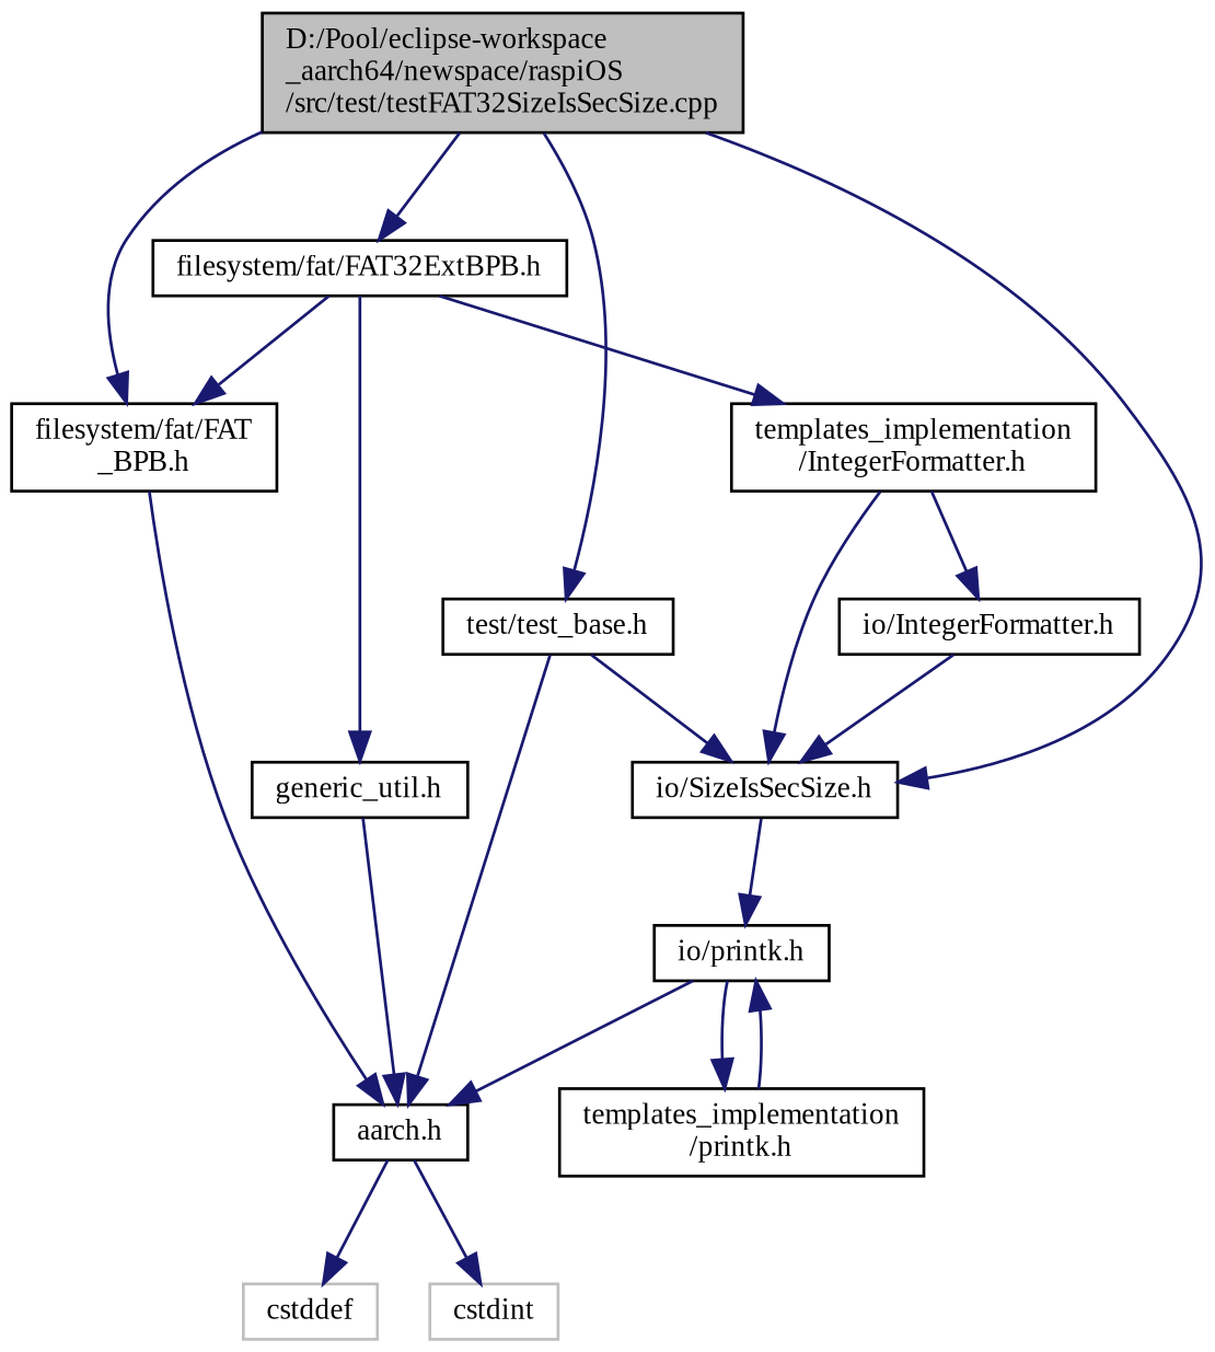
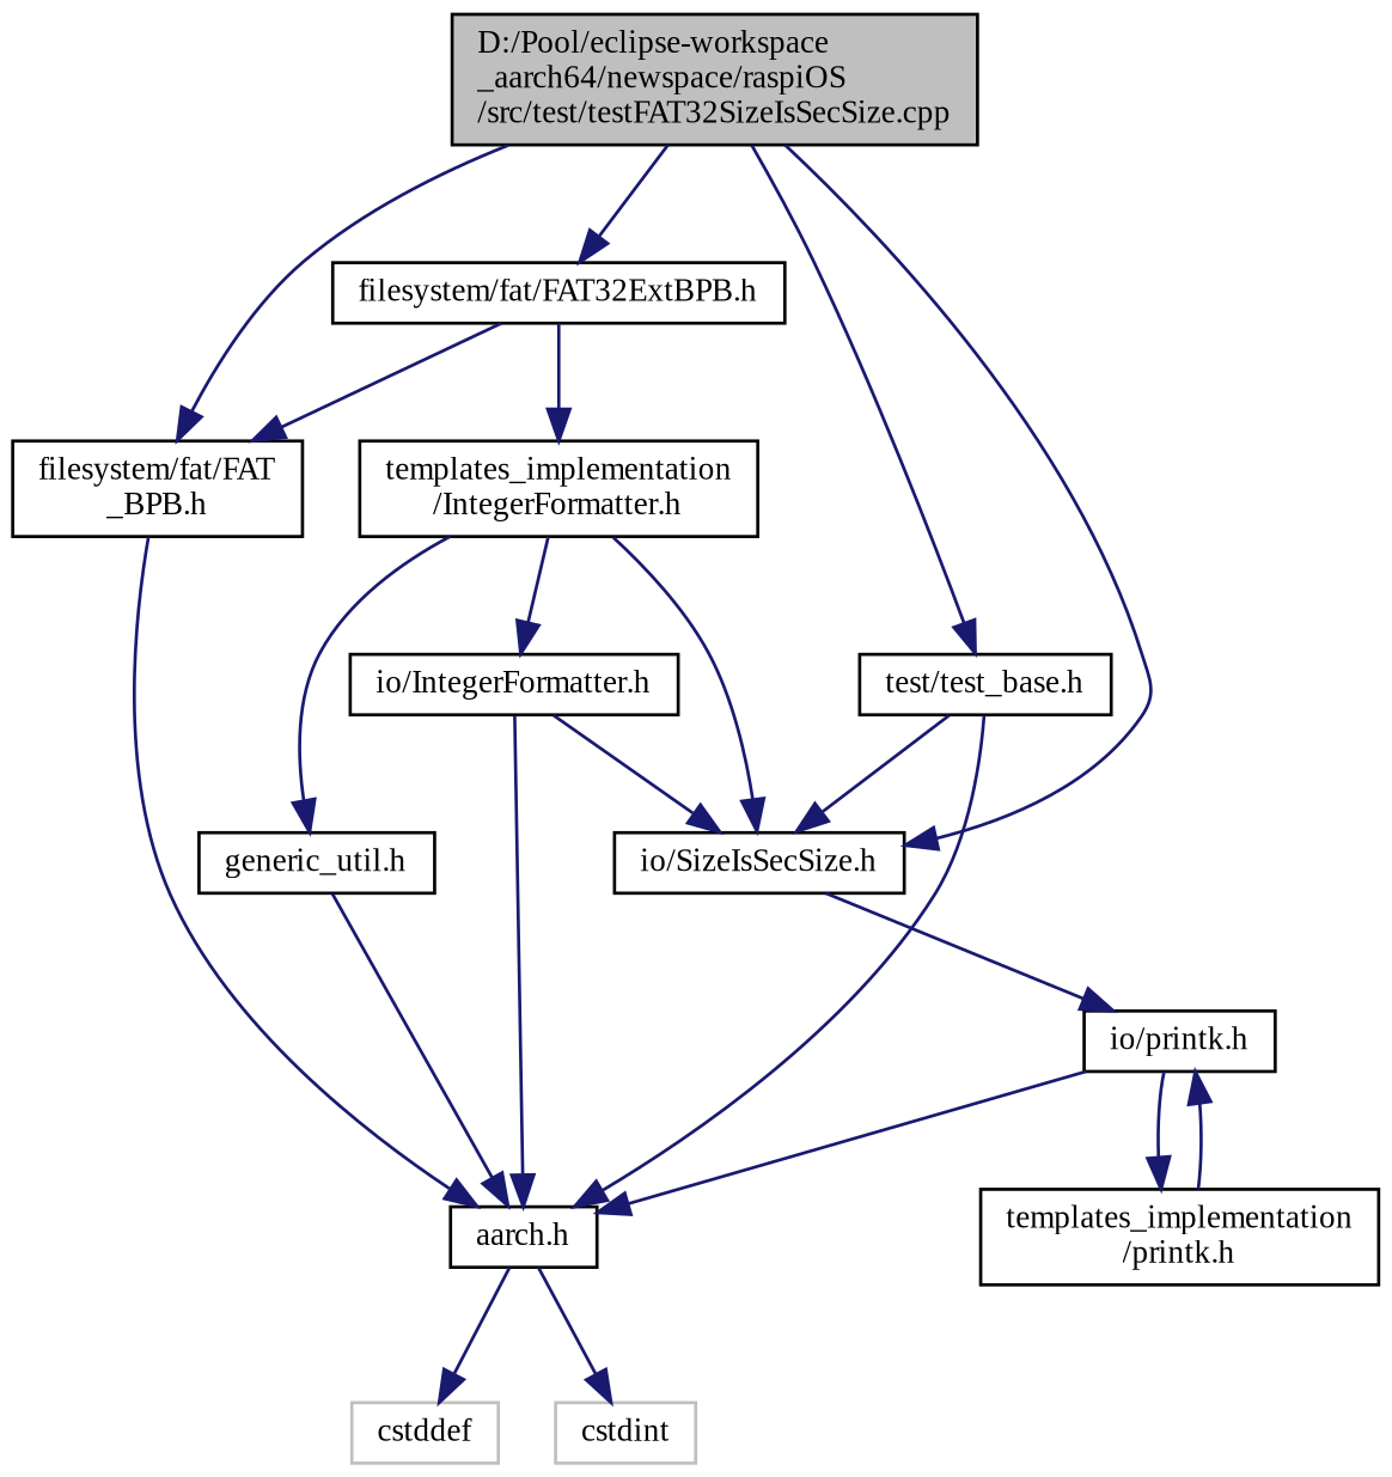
  digraph {
    fontname="Liberation Serif"
    node [color=black fillcolor=white fontname="Liberation Serif" fontsize=10 shape=record style=filled]
    edge [color=midnightblue fontname="Liberation Serif" fontsize=10 labelfontname=Helvetica labelfontsize=10 style=solid]
    n1 [fillcolor=grey75 fontcolor=black height=0.2 label="D:/Pool/eclipse-workspace\l_aarch64/newspace/raspiOS\l/src/test/testFAT32SizeIsSecSize.cpp" width=0.4]
    n2 [height=0.2 label="io/SizeIsSecSize.h" width=0.4]
    n3 [height=0.2 label="test/test_base.h" width=0.4]
    n4 [height=0.2 label="filesystem/fat/FAT\l_BPB.h" width=0.4]
    n5 [height=0.2 label="filesystem/fat/FAT32ExtBPB.h" width=0.4]
    n6 [height=0.2 label="io/printk.h" width=0.4]
    n7 [height=0.2 label="aarch.h" width=0.4]
    n8 [height=0.2 label="templates_implementation\l/IntegerFormatter.h" width=0.4]
    n9 [height=0.2 label="templates_implementation\l/printk.h" width=0.4]
    n10 [color=grey75 height=0.2 label=cstddef width=0.4]
    n11 [color=grey75 height=0.2 label=cstdint width=0.4]
    n12 [height=0.2 label="io/IntegerFormatter.h" width=0.4]
    n13 [height=0.2 label="generic_util.h" width=0.4]
    n1 -> n2
    n1 -> n3
    n1 -> n4
    n1 -> n5
    n2 -> n6
    n3 -> n2
    n3 -> n7
    n4 -> n7
    n5 -> n4
    n5 -> n8
    n6 -> n7
    n6 -> n9
    n7 -> n10
    n7 -> n11
    n8 -> n2
    n8 -> n12
-   n5 -> n13
+   n8 -> n13
    n9 -> n6
    n12 -> n2
+   n12 -> n7
    n13 -> n7
  }
